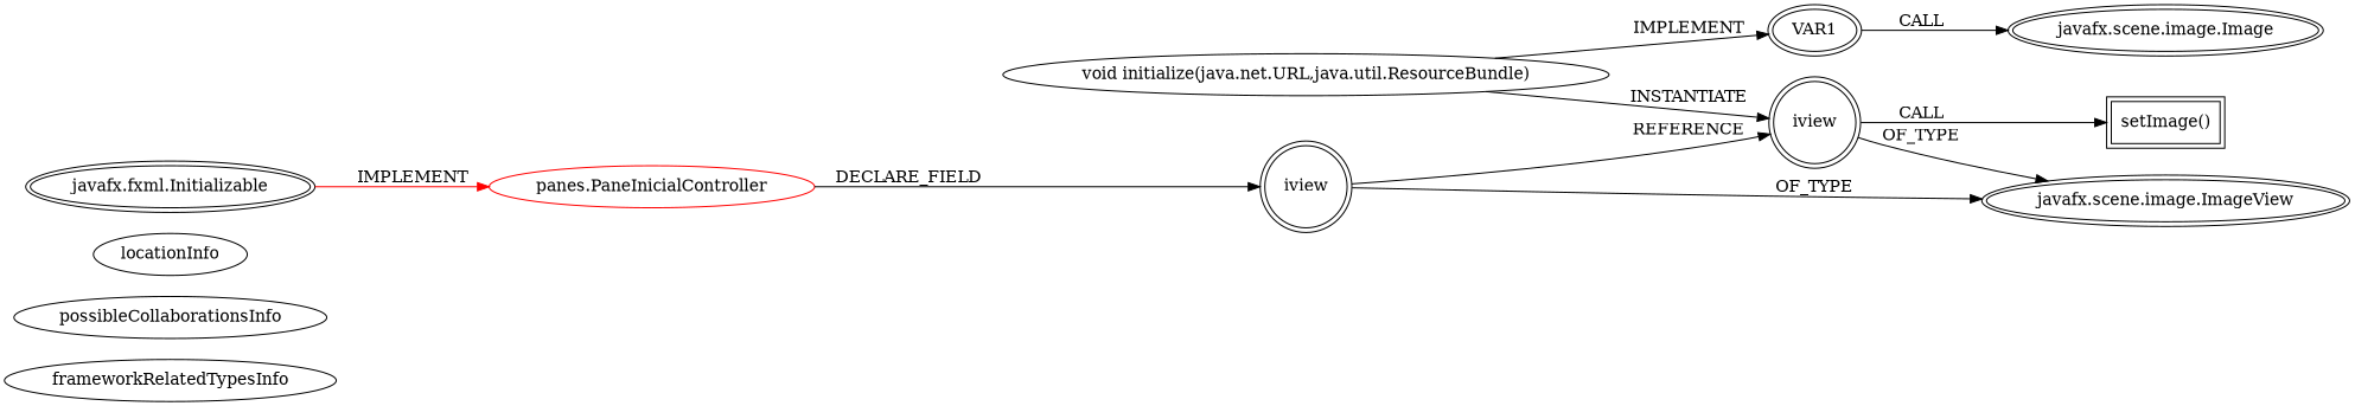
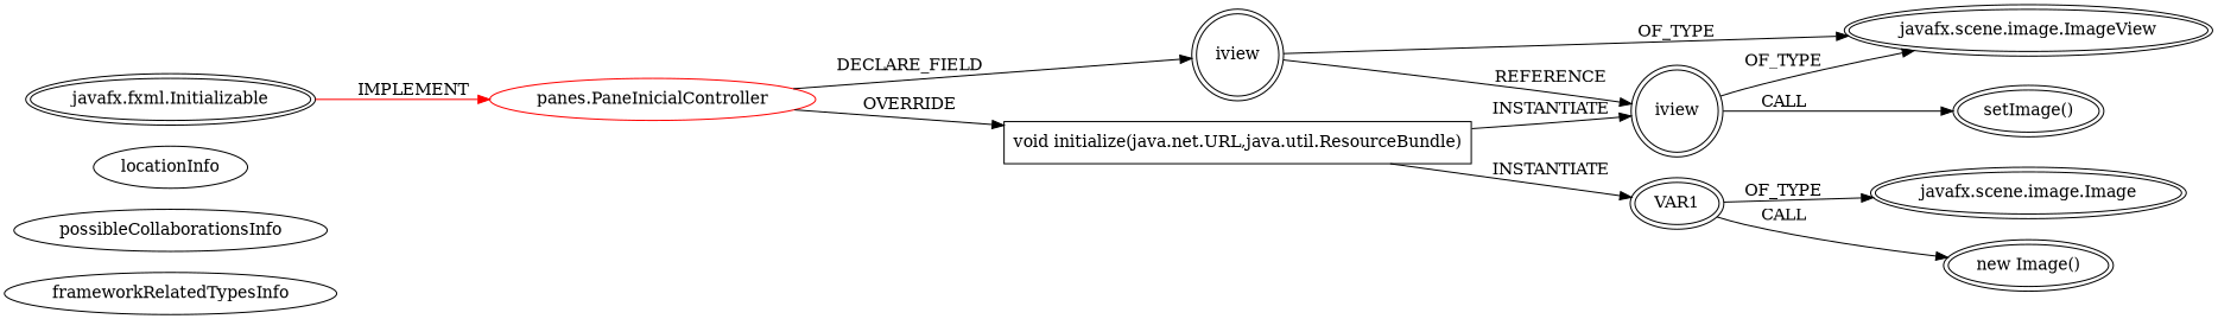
  digraph {
    rankdir=LR
    node [isFrameworkType=true peripheries=2]
    frameworkRelatedTypesInfo [0="javafx.fxml.Initializable" isFrameworkType="" peripheries=""]
    possibleCollaborationsInfo [isFrameworkType="" peripheries=""]
    locationInfo [contextSignature=PaneInicialController filePath="/diegobza-mmq/mmq-master/src/panes/PaneInicialController.java" graphId=2456 projectName="diegobza-mmq" isFrameworkType="" peripheries=""]
    n4 [color=red isFrameworkType=false label="panes.PaneInicialController" vertexType=ROOT_CLIENT_CLASS_DECLARATION peripheries=""]
    n5 [label=iview shape=circle vertexType=FIELD_DECLARATION]
-   n6 [isFrameworkType=false label="void initialize(java.net.URL,java.util.ResourceBundle)" shape=ellipse vertexType=OVERRIDING_METHOD_DECLARATION peripheries=""]
+   n6 [isFrameworkType=false label="void initialize(java.net.URL,java.util.ResourceBundle)" shape=box vertexType=OVERRIDING_METHOD_DECLARATION peripheries=""]
    n7 [label="javafx.fxml.Initializable" vertexType=FRAMEWORK_INTERFACE_TYPE]
    n8 [label="javafx.scene.image.ImageView" vertexType=FRAMEWORK_CLASS_TYPE]
    n9 [label=iview shape=circle vertexType=VARIABLE_EXPRESION]
    n10 [label=VAR1 shape=ellipse vertexType=VARIABLE_EXPRESION]
-   n11 [label="setImage()" shape=box vertexType=INSIDE_CALL]
+   n11 [label="setImage()" shape=ellipse vertexType=INSIDE_CALL]
    n12 [label="javafx.scene.image.Image" vertexType=FRAMEWORK_CLASS_TYPE]
+   n13 [label="new Image()" vertexType=CONSTRUCTOR_CALL]
    n4 -> n5 [label=DECLARE_FIELD]
+   n4 -> n6 [label=OVERRIDE]
    n5 -> n8 [label=OF_TYPE]
    n5 -> n9 [label=REFERENCE]
    n6 -> n9 [label=INSTANTIATE]
-   n6 -> n10 [label=IMPLEMENT]
+   n6 -> n10 [label=INSTANTIATE]
    n7 -> n4 [color=red label=IMPLEMENT]
    n9 -> n8 [label=OF_TYPE]
    n9 -> n11 [label=CALL]
-   n10 -> n12 [label=CALL]
+   n10 -> n12 [label=OF_TYPE]
+   n10 -> n13 [label=CALL]
  }
